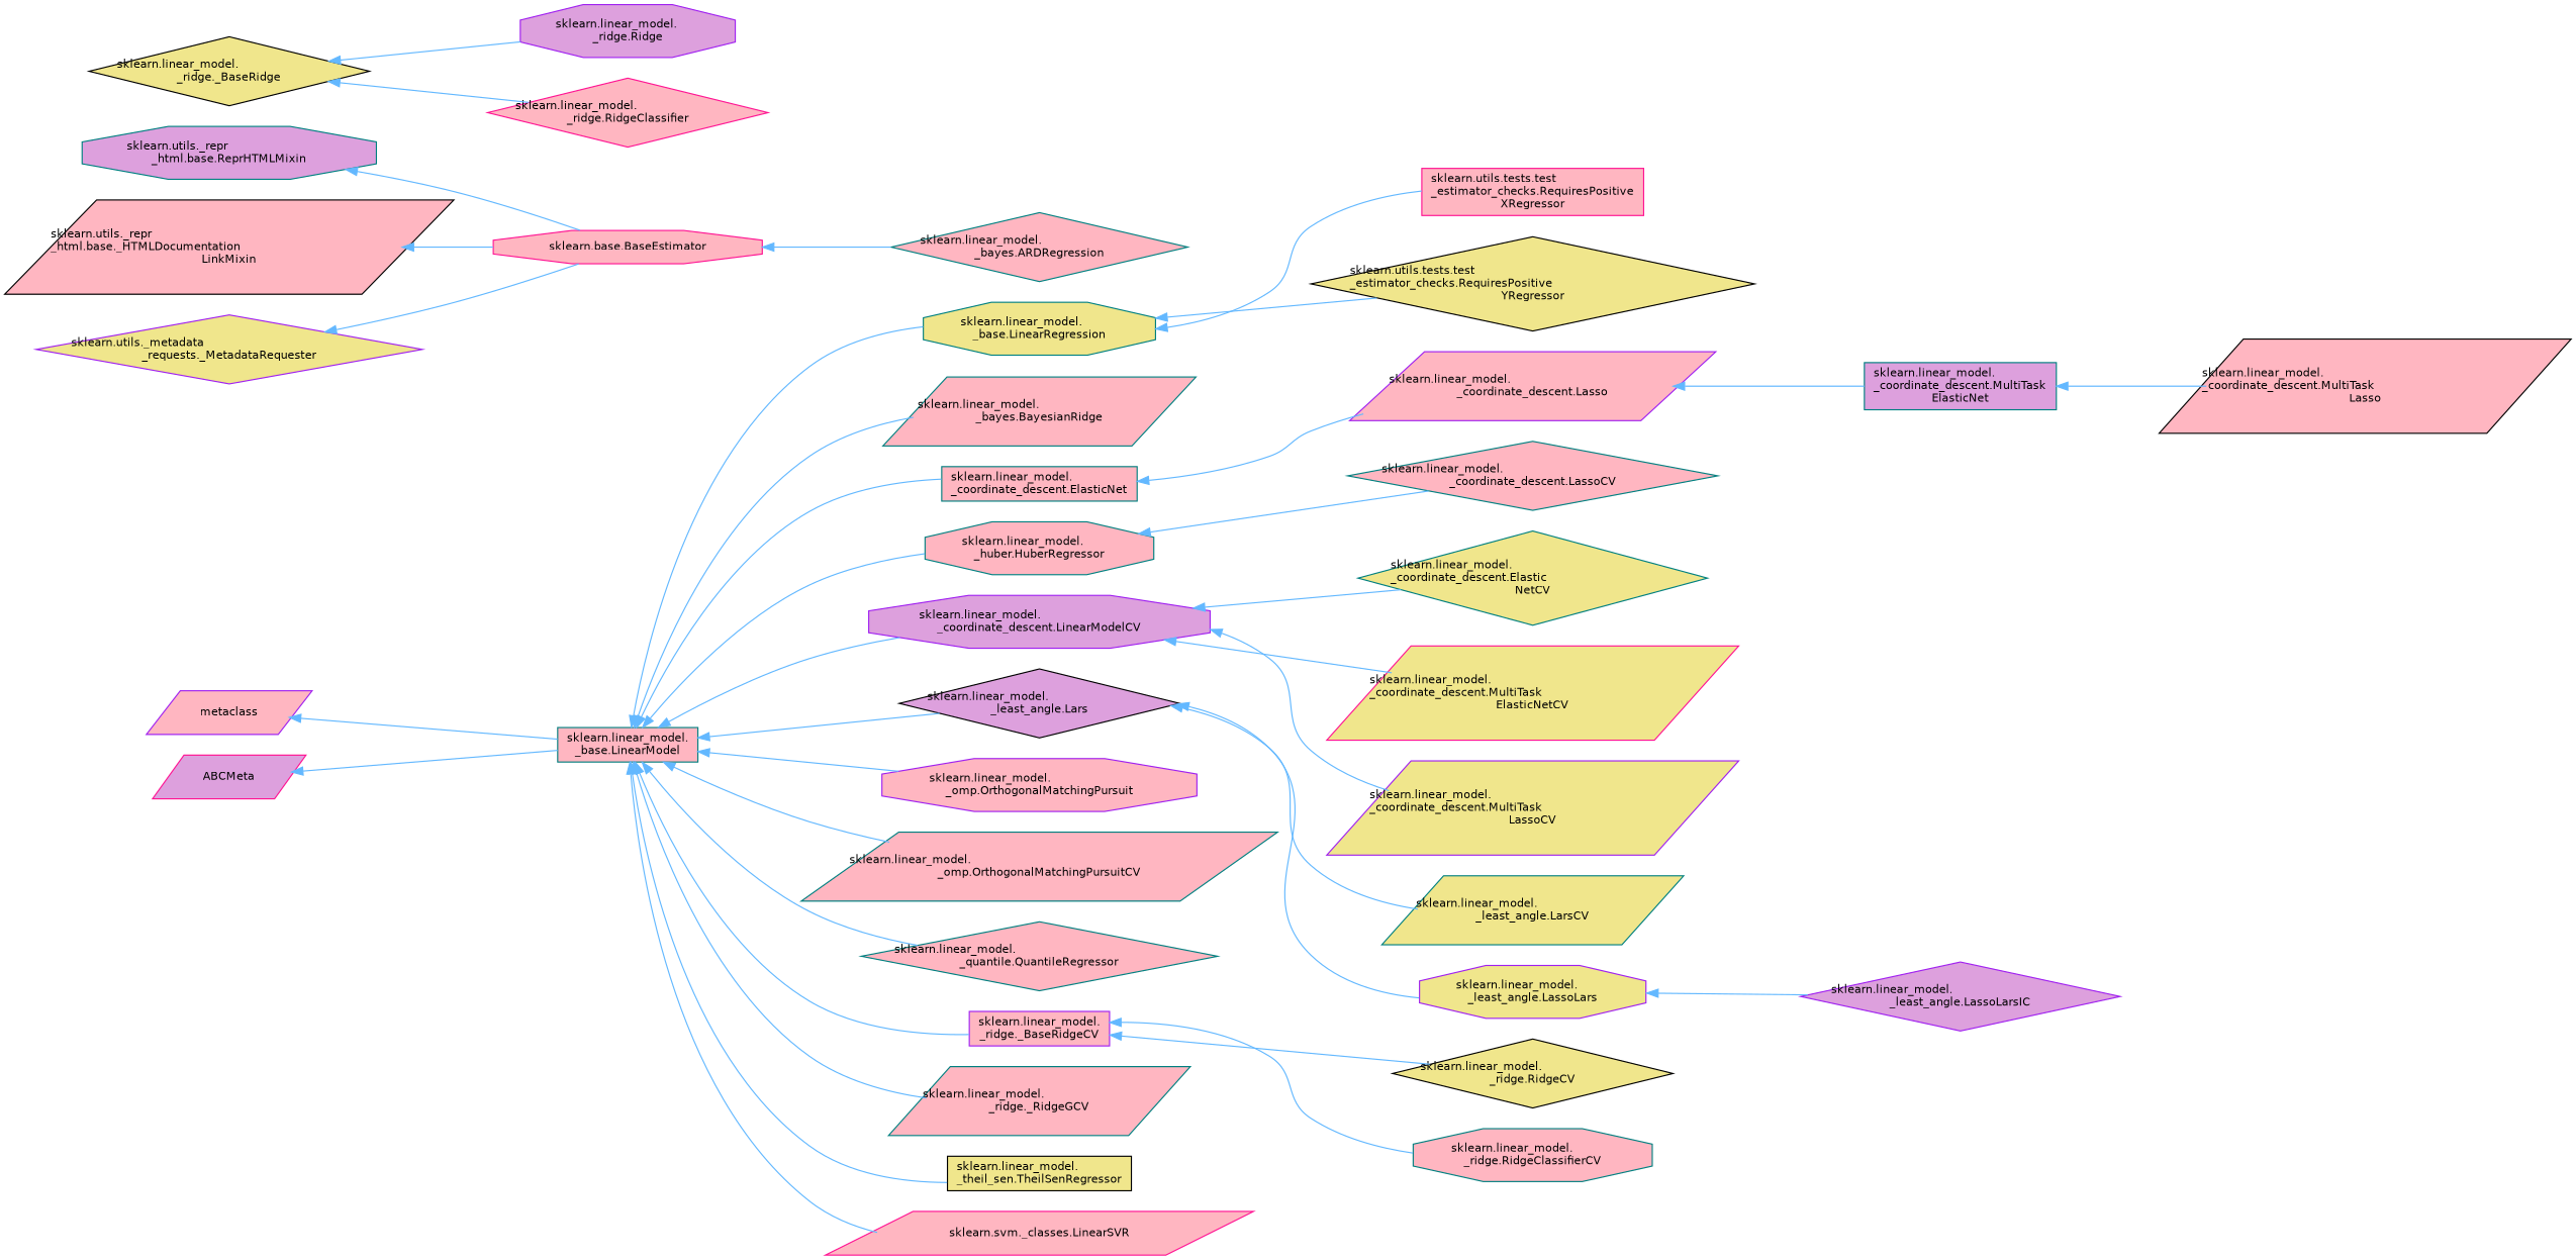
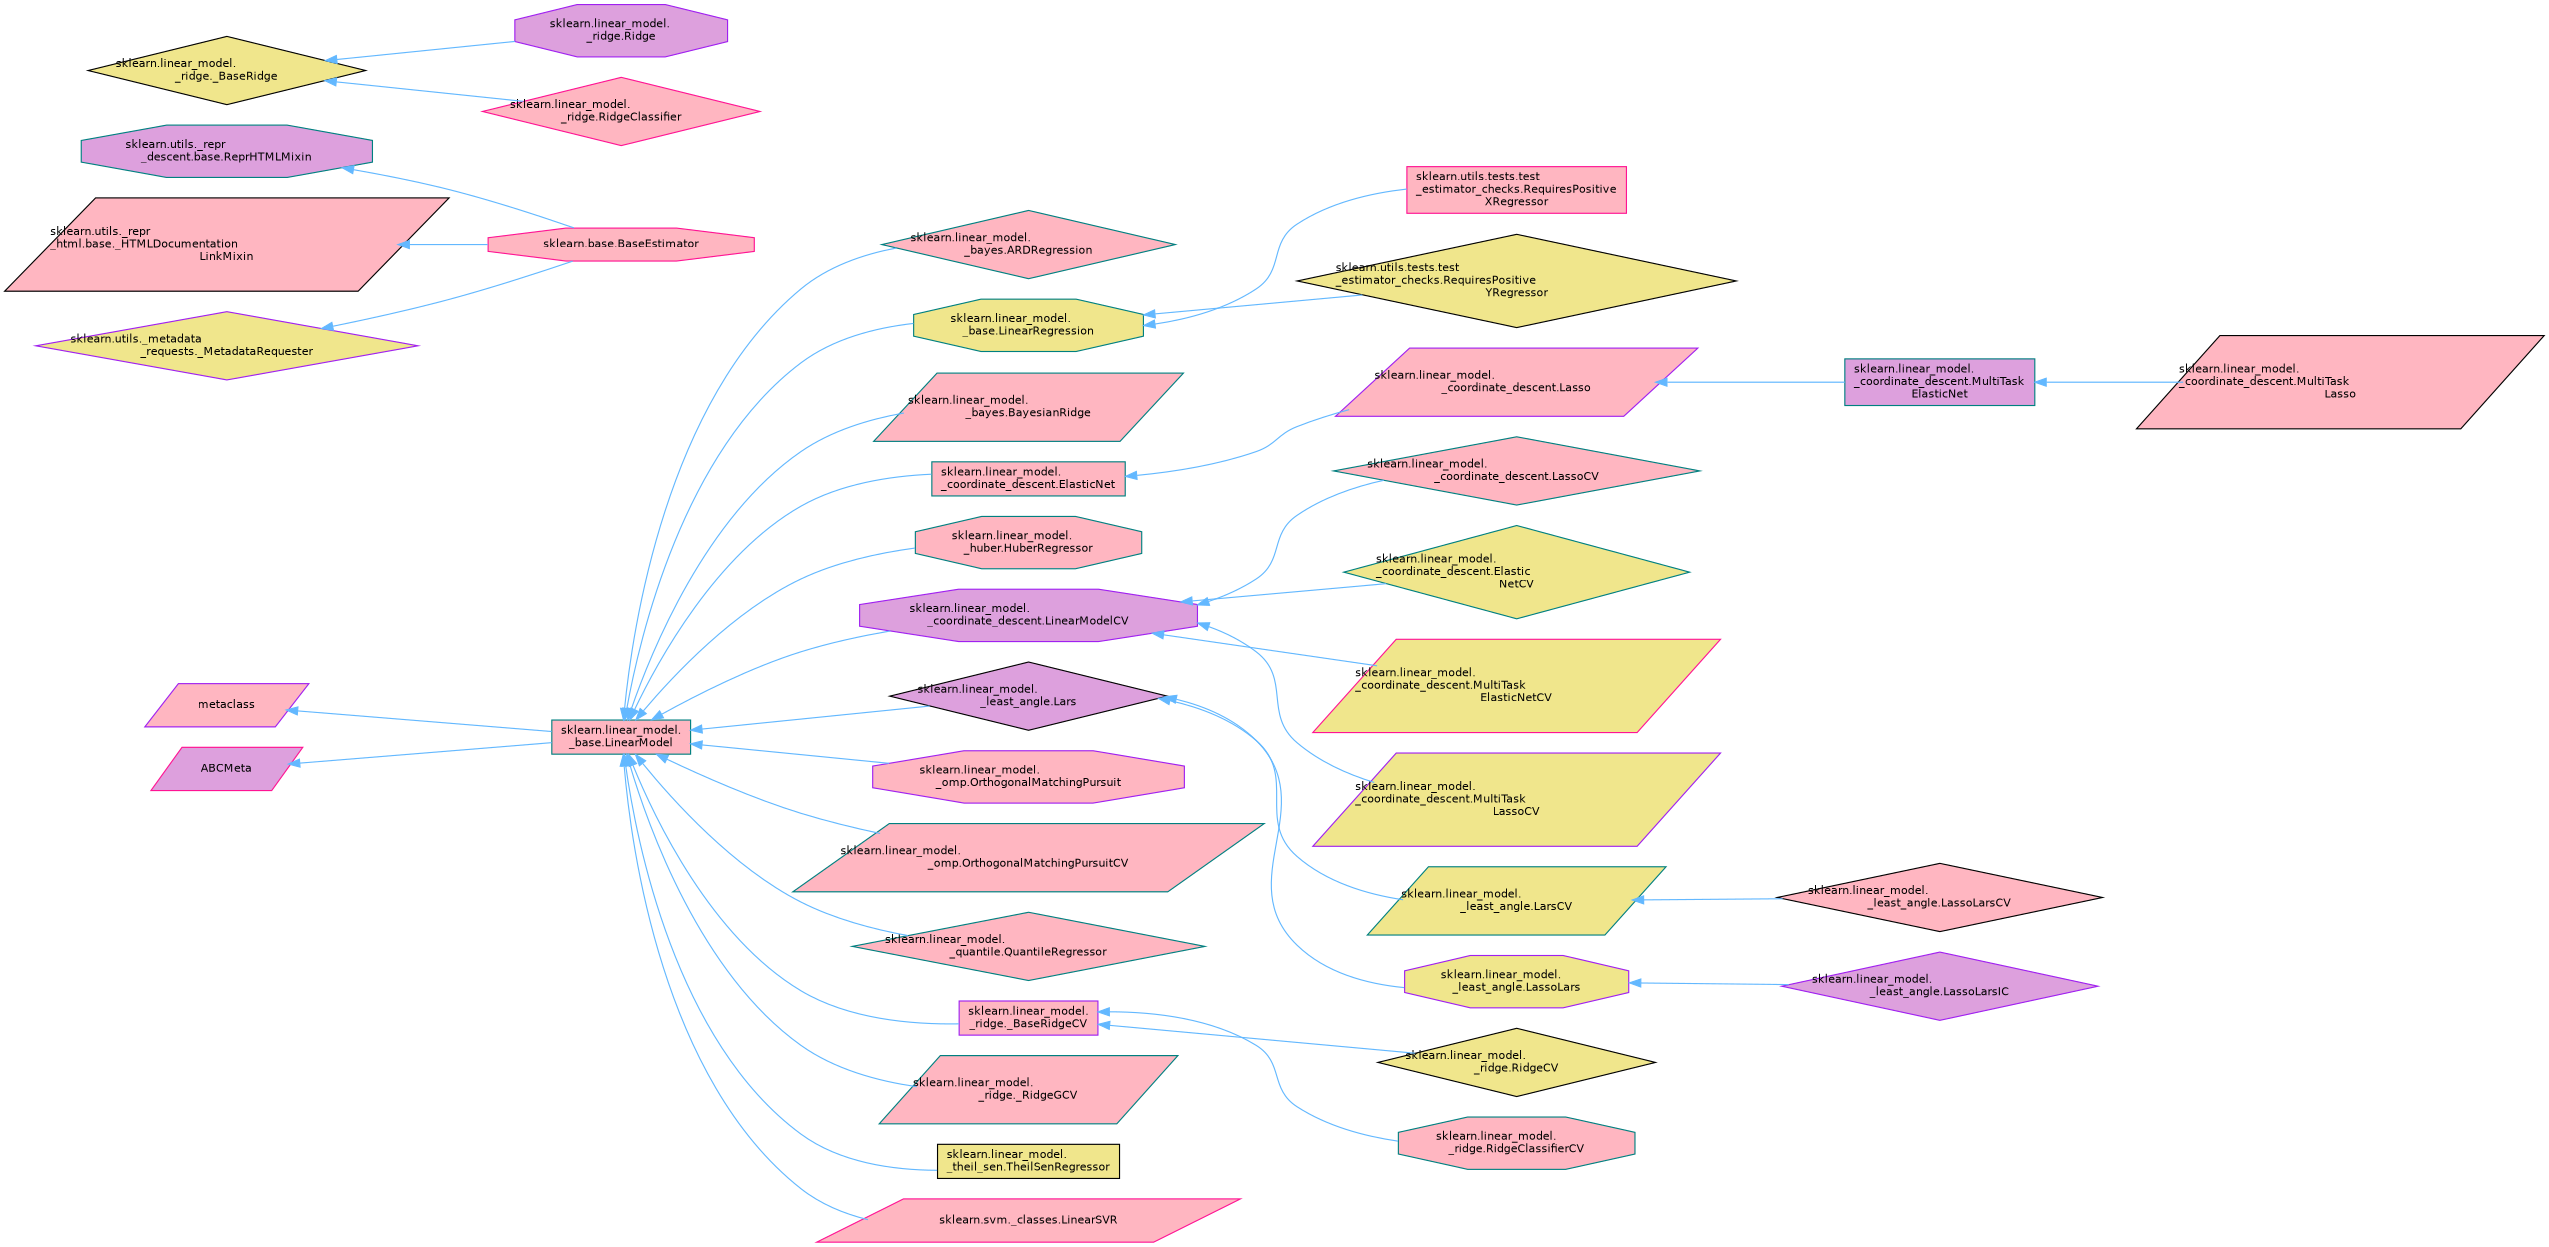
  digraph {
    rankdir=LR
    node [color=teal fillcolor=lightpink fontname=Helvetica fontsize=10 shape=diamond style=filled]
    edge [color=steelblue1 dir=back fontname=Helvetica fontsize=10 labelfontname=Helvetica labelfontsize=10 style=solid]
    n1 [fontcolor=black height=0.2 label="sklearn.linear_model.\l_base.LinearModel" shape=box width=0.4]
    n2 [fillcolor=khaki height=0.2 label="sklearn.linear_model.\l_base.LinearRegression" shape=octagon width=0.4]
    n3 [height=0.2 label="sklearn.linear_model.\l_bayes.ARDRegression" width=0.4]
    n4 [height=0.2 label="sklearn.linear_model.\l_bayes.BayesianRidge" shape=parallelogram width=0.4]
    n5 [height=0.2 label="sklearn.linear_model.\l_coordinate_descent.ElasticNet" shape=box width=0.4]
    n6 [color=purple fillcolor=plum height=0.2 label="sklearn.linear_model.\l_coordinate_descent.LinearModelCV" shape=octagon width=0.4]
    n7 [height=0.2 label="sklearn.linear_model.\l_huber.HuberRegressor" shape=octagon width=0.4]
    n8 [color=black fillcolor=plum height=0.2 label="sklearn.linear_model.\l_least_angle.Lars" width=0.4]
    n9 [color=purple height=0.2 label="sklearn.linear_model.\l_omp.OrthogonalMatchingPursuit" shape=octagon width=0.4]
    n10 [height=0.2 label="sklearn.linear_model.\l_omp.OrthogonalMatchingPursuitCV" shape=parallelogram width=0.4]
    n11 [height=0.2 label="sklearn.linear_model.\l_quantile.QuantileRegressor" width=0.4]
    n12 [color=purple height=0.2 label="sklearn.linear_model.\l_ridge._BaseRidgeCV" shape=box width=0.4]
    n13 [height=0.2 label="sklearn.linear_model.\l_ridge._RidgeGCV" shape=parallelogram width=0.4]
    n14 [color=black fillcolor=khaki height=0.2 label="sklearn.linear_model.\l_theil_sen.TheilSenRegressor" shape=box width=0.4]
    n15 [color=deeppink height=0.2 label="sklearn.svm._classes.LinearSVR" shape=parallelogram width=0.4]
    n16 [color=deeppink height=0.2 label="sklearn.utils.tests.test\l_estimator_checks.RequiresPositive\lXRegressor" shape=box width=0.4]
    n17 [color=black fillcolor=khaki height=0.2 label="sklearn.utils.tests.test\l_estimator_checks.RequiresPositive\lYRegressor" width=0.4]
    n18 [color=purple height=0.2 label="sklearn.linear_model.\l_coordinate_descent.Lasso" shape=parallelogram width=0.4]
    n19 [fillcolor=khaki height=0.2 label="sklearn.linear_model.\l_coordinate_descent.Elastic\lNetCV" width=0.4]
    n20 [height=0.2 label="sklearn.linear_model.\l_coordinate_descent.LassoCV" width=0.4]
    n21 [color=deeppink fillcolor=khaki height=0.2 label="sklearn.linear_model.\l_coordinate_descent.MultiTask\lElasticNetCV" shape=parallelogram width=0.4]
    n22 [color=purple fillcolor=khaki height=0.2 label="sklearn.linear_model.\l_coordinate_descent.MultiTask\lLassoCV" shape=parallelogram width=0.4]
    n23 [fillcolor=khaki height=0.2 label="sklearn.linear_model.\l_least_angle.LarsCV" shape=parallelogram width=0.4]
    n24 [color=purple fillcolor=khaki height=0.2 label="sklearn.linear_model.\l_least_angle.LassoLars" shape=octagon width=0.4]
    n25 [color=black fillcolor=khaki height=0.2 label="sklearn.linear_model.\l_ridge._BaseRidge" width=0.4]
    n26 [color=purple fillcolor=plum height=0.2 label="sklearn.linear_model.\l_ridge.Ridge" shape=octagon width=0.4]
    n27 [color=deeppink height=0.2 label="sklearn.linear_model.\l_ridge.RidgeClassifier" width=0.4]
    n28 [color=black fillcolor=khaki height=0.2 label="sklearn.linear_model.\l_ridge.RidgeCV" width=0.4]
    n29 [height=0.2 label="sklearn.linear_model.\l_ridge.RidgeClassifierCV" shape=octagon width=0.4]
    n30 [color=deeppink height=0.2 label="sklearn.base.BaseEstimator" shape=octagon width=0.4]
-   n31 [fillcolor=plum height=0.2 label="sklearn.utils._repr\l_html.base.ReprHTMLMixin" shape=octagon width=0.4]
+   n31 [fillcolor=plum height=0.2 label="sklearn.utils._repr\l_descent.base.ReprHTMLMixin" shape=octagon width=0.4]
    n32 [color=black height=0.2 label="sklearn.utils._repr\l_html.base._HTMLDocumentation\lLinkMixin" shape=parallelogram width=0.4]
    n33 [color=purple fillcolor=khaki height=0.2 label="sklearn.utils._metadata\l_requests._MetadataRequester" width=0.4]
    n34 [color=purple height=0.2 label=metaclass shape=parallelogram width=0.4]
    n35 [color=deeppink fillcolor=plum height=0.2 label=ABCMeta shape=parallelogram width=0.4]
    n36 [fillcolor=plum height=0.2 label="sklearn.linear_model.\l_coordinate_descent.MultiTask\lElasticNet" shape=box width=0.4]
    n37 [color=black height=0.2 label="sklearn.linear_model.\l_coordinate_descent.MultiTask\lLasso" shape=parallelogram width=0.4]
+   n38 [color=black height=0.2 label="sklearn.linear_model.\l_least_angle.LassoLarsCV" width=0.4]
    n39 [color=purple fillcolor=plum height=0.2 label="sklearn.linear_model.\l_least_angle.LassoLarsIC" width=0.4]
    n1 -> n2
-   n30 -> n3
+   n1 -> n3
    n1 -> n4
    n1 -> n5
    n1 -> n6
    n1 -> n7
    n1 -> n8
    n1 -> n9
    n1 -> n10
    n1 -> n11
    n1 -> n12
    n1 -> n13
    n1 -> n14
    n1 -> n15
    n2 -> n16
    n2 -> n17
    n5 -> n18
    n6 -> n19
-   n7 -> n20
+   n6 -> n20
    n6 -> n21
    n6 -> n22
    n8 -> n23
    n8 -> n24
    n12 -> n28
    n12 -> n29
    n18 -> n36
+   n23 -> n38
    n24 -> n39
    n25 -> n26
    n25 -> n27
    n31 -> n30
    n32 -> n30
    n33 -> n30
    n34 -> n1
    n35 -> n1
    n36 -> n37
  }
